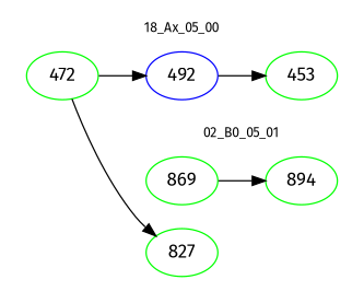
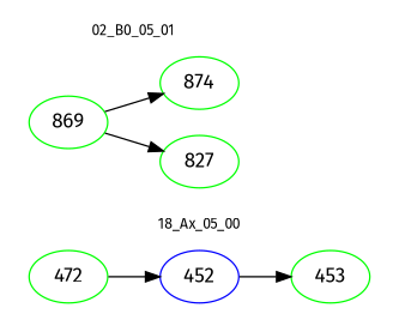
  digraph {
    fontname="Fira Sans"
    rankdir=LR
    node [color=green fontname="Fira Sans"]
    edge [color=black fontname="Fira Sans"]
-   n1 [color=blue label=492]
+   n1 [color=blue label=452]
    n2 [label=453]
    n3 [label=472]
    n4 [label=869]
    n5 [label=827]
-   n6 [label=894]
+   n6 [label=874]
    subgraph cluster_1 {
      color=white
      fontsize=10
      label="18_Ax_05_00"
      n1
      n2
      n3
    }
    subgraph cluster_2 {
      color=white
      fontsize=10
      label="02_B0_05_01"
      n4
      n5
      n6
    }
    n1 -> n2
    n3 -> n1
-   n3 -> n5
+   n4 -> n5
    n4 -> n6
  }
